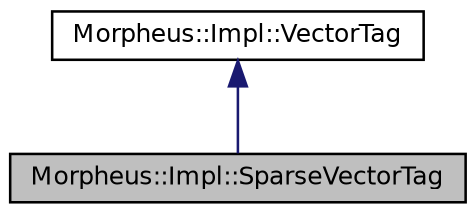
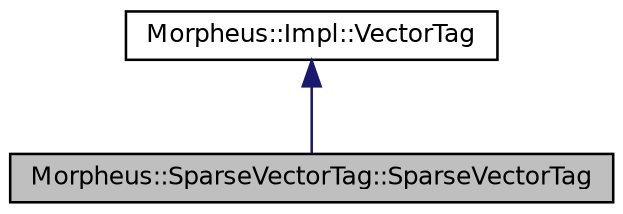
  digraph {
    node [color=black fontname=Helvetica fontsize=10 shape=record style=filled]
-   n1 [fillcolor=grey75 fontcolor=black height=0.2 label="Morpheus::Impl::SparseVectorTag" width=0.4]
+   n1 [fillcolor=grey75 fontcolor=black height=0.2 label="Morpheus::SparseVectorTag::SparseVectorTag" width=0.4]
    n2 [fillcolor=white height=0.2 label="Morpheus::Impl::VectorTag" width=0.4]
    n2 -> n1 [color=midnightblue dir=back fontname=Helvetica fontsize=10 labelfontname=Helvetica labelfontsize=10 style=solid]
  }
